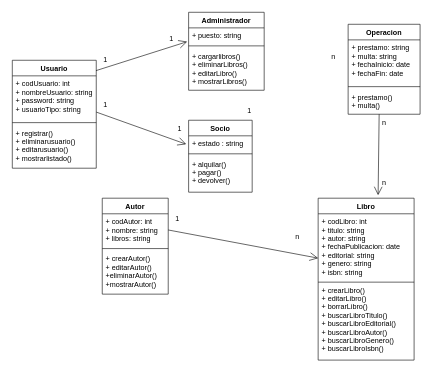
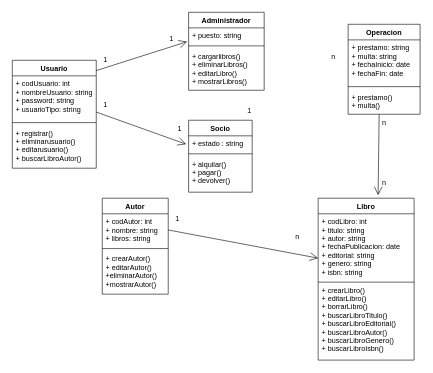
  <mxCell id="0" />
  <mxCell id="1" parent="0" />
  <mxCell id="2" value="Libro" style="swimlane;fontStyle=1;align=center;verticalAlign=top;childLayout=stackLayout;horizontal=1;startSize=26;horizontalStack=0;resizeParent=1;resizeParentMax=0;resizeLast=0;collapsible=1;marginBottom=0;" parent="1" vertex="1"><mxGeometry x="530" y="330" width="160" height="270" as="geometry" /></mxCell>
  <mxCell id="3" value="+ codLibro: int&#10;+ titulo: string&#10;+ autor: string&#10;+ fechaPublicacion: date&#10;+ editorial: string&#10;+ genero: string&#10;+ isbn: string&#10;&#10;" style="text;strokeColor=none;fillColor=none;align=left;verticalAlign=top;spacingLeft=4;spacingRight=4;overflow=hidden;rotatable=0;points=[[0,0.5],[1,0.5]];portConstraint=eastwest;" parent="2" vertex="1"><mxGeometry y="26" width="160" height="114" as="geometry" /></mxCell>
  <mxCell id="4" value="" style="endArrow=none;html=1;rounded=0;" parent="2" target="3" edge="1"><mxGeometry width="50" height="50" relative="1" as="geometry"><mxPoint y="140" as="sourcePoint" /><mxPoint x="50" y="90" as="targetPoint" /><Array as="points"><mxPoint x="160" y="140" /></Array></mxGeometry></mxCell>
  <mxCell id="5" value="+ crearLibro()&#10;+ editarLibro()&#10;+ borrarLibro()&#10;+ buscarLibroTitulo()&#10;+ buscarLibroEditorial()&#10;+ buscarLibroAutor()&#10;+ buscarLibroGenero()&#10;+ buscarLibroIsbn()" style="text;strokeColor=none;fillColor=none;align=left;verticalAlign=top;spacingLeft=4;spacingRight=4;overflow=hidden;rotatable=0;points=[[0,0.5],[1,0.5]];portConstraint=eastwest;" parent="2" vertex="1"><mxGeometry y="140" width="160" height="130" as="geometry" /></mxCell>
  <mxCell id="6" value="Operacion" style="swimlane;fontStyle=1;align=center;verticalAlign=top;childLayout=stackLayout;horizontal=1;startSize=26;horizontalStack=0;resizeParent=1;resizeParentMax=0;resizeLast=0;collapsible=1;marginBottom=0;" parent="1" vertex="1"><mxGeometry x="580" y="40" width="120" height="150" as="geometry" /></mxCell>
  <mxCell id="7" value="+ prestamo: string&#10;+ multa: string&#10;+ fechaInicio: date&#10;+ fechaFin: date" style="text;strokeColor=none;fillColor=none;align=left;verticalAlign=top;spacingLeft=4;spacingRight=4;overflow=hidden;rotatable=0;points=[[0,0.5],[1,0.5]];portConstraint=eastwest;" parent="6" vertex="1"><mxGeometry y="26" width="120" height="74" as="geometry" /></mxCell>
  <mxCell id="8" value="" style="line;strokeWidth=1;fillColor=none;align=left;verticalAlign=middle;spacingTop=-1;spacingLeft=3;spacingRight=3;rotatable=0;labelPosition=right;points=[];portConstraint=eastwest;strokeColor=inherit;" parent="6" vertex="1"><mxGeometry y="100" width="120" height="8" as="geometry" /></mxCell>
  <mxCell id="9" value="+ prestamo()&#10;+ multa()" style="text;strokeColor=none;fillColor=none;align=left;verticalAlign=top;spacingLeft=4;spacingRight=4;overflow=hidden;rotatable=0;points=[[0,0.5],[1,0.5]];portConstraint=eastwest;" parent="6" vertex="1"><mxGeometry y="108" width="120" height="42" as="geometry" /></mxCell>
  <mxCell id="10" value="Usuario" style="swimlane;fontStyle=1;align=center;verticalAlign=top;childLayout=stackLayout;horizontal=1;startSize=26;horizontalStack=0;resizeParent=1;resizeParentMax=0;resizeLast=0;collapsible=1;marginBottom=0;" parent="1" vertex="1"><mxGeometry x="20" y="100" width="140" height="180" as="geometry" /></mxCell>
  <mxCell id="11" value="+ codUsuario: int&#10;+ nombreUsuario: string&#10;+ password: string&#10;+ usuarioTipo: string&#10;&#10;&#10;" style="text;strokeColor=none;fillColor=none;align=left;verticalAlign=top;spacingLeft=4;spacingRight=4;overflow=hidden;rotatable=0;points=[[0,0.5],[1,0.5]];portConstraint=eastwest;" parent="10" vertex="1"><mxGeometry y="26" width="140" height="74" as="geometry" /></mxCell>
  <mxCell id="12" value="" style="line;strokeWidth=1;fillColor=none;align=left;verticalAlign=middle;spacingTop=-1;spacingLeft=3;spacingRight=3;rotatable=0;labelPosition=right;points=[];portConstraint=eastwest;strokeColor=inherit;" parent="10" vertex="1"><mxGeometry y="100" width="140" height="8" as="geometry" /></mxCell>
- <mxCell id="13" value="+ registrar()&#10;+ eliminarusuario()&#10;+ editarusuario()&#10;+ mostrarlistado()" style="text;strokeColor=none;fillColor=none;align=left;verticalAlign=top;spacingLeft=4;spacingRight=4;overflow=hidden;rotatable=0;points=[[0,0.5],[1,0.5]];portConstraint=eastwest;" parent="10" vertex="1"><mxGeometry y="108" width="140" height="72" as="geometry" /></mxCell>
+ <mxCell id="13" value="+ registrar()&#10;+ eliminarusuario()&#10;+ editarusuario()&#10;+ buscarLibroAutor()" style="text;strokeColor=none;fillColor=none;align=left;verticalAlign=top;spacingLeft=4;spacingRight=4;overflow=hidden;rotatable=0;points=[[0,0.5],[1,0.5]];portConstraint=eastwest;" parent="10" vertex="1"><mxGeometry y="108" width="140" height="72" as="geometry" /></mxCell>
  <mxCell id="14" value="Socio" style="swimlane;fontStyle=1;align=center;verticalAlign=top;childLayout=stackLayout;horizontal=1;startSize=26;horizontalStack=0;resizeParent=1;resizeParentMax=0;resizeLast=0;collapsible=1;marginBottom=0;" parent="1" vertex="1"><mxGeometry x="314" y="200" width="106" height="120" as="geometry" /></mxCell>
  <mxCell id="15" value="+ estado : string" style="text;strokeColor=none;fillColor=none;align=left;verticalAlign=top;spacingLeft=4;spacingRight=4;overflow=hidden;rotatable=0;points=[[0,0.5],[1,0.5]];portConstraint=eastwest;" parent="14" vertex="1"><mxGeometry y="26" width="106" height="26" as="geometry" /></mxCell>
  <mxCell id="16" value="" style="line;strokeWidth=1;fillColor=none;align=left;verticalAlign=middle;spacingTop=-1;spacingLeft=3;spacingRight=3;rotatable=0;labelPosition=right;points=[];portConstraint=eastwest;strokeColor=inherit;" parent="14" vertex="1"><mxGeometry y="52" width="106" height="8" as="geometry" /></mxCell>
  <mxCell id="17" value="+ alquilar()&#10;+ pagar()&#10;+ devolver()" style="text;strokeColor=none;fillColor=none;align=left;verticalAlign=top;spacingLeft=4;spacingRight=4;overflow=hidden;rotatable=0;points=[[0,0.5],[1,0.5]];portConstraint=eastwest;" parent="14" vertex="1"><mxGeometry y="60" width="106" height="60" as="geometry" /></mxCell>
  <mxCell id="18" value="Administrador" style="swimlane;fontStyle=1;align=center;verticalAlign=top;childLayout=stackLayout;horizontal=1;startSize=26;horizontalStack=0;resizeParent=1;resizeParentMax=0;resizeLast=0;collapsible=1;marginBottom=0;" parent="1" vertex="1"><mxGeometry x="314" y="20" width="126" height="130" as="geometry" /></mxCell>
  <mxCell id="19" value="+ puesto: string" style="text;strokeColor=none;fillColor=none;align=left;verticalAlign=top;spacingLeft=4;spacingRight=4;overflow=hidden;rotatable=0;points=[[0,0.5],[1,0.5]];portConstraint=eastwest;" parent="18" vertex="1"><mxGeometry y="26" width="126" height="26" as="geometry" /></mxCell>
  <mxCell id="20" value="" style="line;strokeWidth=1;fillColor=none;align=left;verticalAlign=middle;spacingTop=-1;spacingLeft=3;spacingRight=3;rotatable=0;labelPosition=right;points=[];portConstraint=eastwest;strokeColor=inherit;" parent="18" vertex="1"><mxGeometry y="52" width="126" height="8" as="geometry" /></mxCell>
  <mxCell id="21" value="+ cargarlibros()&#10;+ eliminarLibros()&#10;+ editarLibro()&#10;+ mostrarLibros()&#10;&#10;" style="text;strokeColor=none;fillColor=none;align=left;verticalAlign=top;spacingLeft=4;spacingRight=4;overflow=hidden;rotatable=0;points=[[0,0.5],[1,0.5]];portConstraint=eastwest;" parent="18" vertex="1"><mxGeometry y="60" width="126" height="70" as="geometry" /></mxCell>
  <mxCell id="22" value="" style="endArrow=open;endFill=1;endSize=12;html=1;rounded=0;entryX=-0.019;entryY=0.885;entryDx=0;entryDy=0;entryPerimeter=0;exitX=0.997;exitY=0.096;exitDx=0;exitDy=0;exitPerimeter=0;" parent="1" source="10" target="19" edge="1"><mxGeometry width="160" relative="1" as="geometry"><mxPoint x="180" y="110" as="sourcePoint" /><mxPoint x="340" y="110" as="targetPoint" /></mxGeometry></mxCell>
  <mxCell id="23" value="" style="endArrow=open;endFill=1;endSize=12;html=1;rounded=0;exitX=1.001;exitY=0.817;exitDx=0;exitDy=0;exitPerimeter=0;" parent="1" source="11" edge="1"><mxGeometry width="160" relative="1" as="geometry"><mxPoint x="180" y="200" as="sourcePoint" /><mxPoint x="310" y="240" as="targetPoint" /><Array as="points"><mxPoint x="310" y="240" /></Array></mxGeometry></mxCell>
  <mxCell id="24" value="" style="endArrow=open;endFill=1;endSize=12;html=1;rounded=0;exitX=0.431;exitY=1;exitDx=0;exitDy=0;exitPerimeter=0;" parent="1" source="9" edge="1"><mxGeometry width="160" relative="1" as="geometry"><mxPoint x="310" y="250" as="sourcePoint" /><mxPoint x="630" y="325" as="targetPoint" /></mxGeometry></mxCell>
  <mxCell id="25" value="1" style="text;html=1;align=center;verticalAlign=middle;resizable=0;points=[];autosize=1;strokeColor=none;fillColor=none;" parent="1" vertex="1"><mxGeometry x="160" y="85" width="30" height="30" as="geometry" /></mxCell>
  <mxCell id="26" value="1" style="text;html=1;align=center;verticalAlign=middle;resizable=0;points=[];autosize=1;strokeColor=none;fillColor=none;" parent="1" vertex="1"><mxGeometry x="270" y="50" width="30" height="30" as="geometry" /></mxCell>
  <mxCell id="27" value="1" style="text;html=1;align=center;verticalAlign=middle;resizable=0;points=[];autosize=1;strokeColor=none;fillColor=none;" parent="1" vertex="1"><mxGeometry x="160" y="160" width="30" height="30" as="geometry" /></mxCell>
  <mxCell id="28" value="1" style="text;html=1;align=center;verticalAlign=middle;resizable=0;points=[];autosize=1;strokeColor=none;fillColor=none;" parent="1" vertex="1"><mxGeometry x="284" y="200" width="30" height="30" as="geometry" /></mxCell>
  <mxCell id="29" value="n" style="text;html=1;align=center;verticalAlign=middle;resizable=0;points=[];autosize=1;strokeColor=none;fillColor=none;" parent="1" vertex="1"><mxGeometry x="540" y="80" width="30" height="30" as="geometry" /></mxCell>
  <mxCell id="30" value="1" style="text;html=1;align=center;verticalAlign=middle;resizable=0;points=[];autosize=1;strokeColor=none;fillColor=none;" parent="1" vertex="1"><mxGeometry x="400" y="170" width="30" height="30" as="geometry" /></mxCell>
  <mxCell id="31" value="n" style="text;html=1;align=center;verticalAlign=middle;resizable=0;points=[];autosize=1;strokeColor=none;fillColor=none;" parent="1" vertex="1"><mxGeometry x="625" y="190" width="30" height="30" as="geometry" /></mxCell>
  <mxCell id="32" value="n" style="text;html=1;align=center;verticalAlign=middle;resizable=0;points=[];autosize=1;strokeColor=none;fillColor=none;" parent="1" vertex="1"><mxGeometry x="625" y="290" width="30" height="30" as="geometry" /></mxCell>
  <mxCell id="33" value="Autor" style="swimlane;fontStyle=1;align=center;verticalAlign=top;childLayout=stackLayout;horizontal=1;startSize=26;horizontalStack=0;resizeParent=1;resizeParentMax=0;resizeLast=0;collapsible=1;marginBottom=0;" parent="1" vertex="1"><mxGeometry x="170" y="330" width="110" height="160" as="geometry" /></mxCell>
  <mxCell id="34" value="+ codAutor: int&#10;+ nombre: string&#10;+ libros: string" style="text;strokeColor=none;fillColor=none;align=left;verticalAlign=top;spacingLeft=4;spacingRight=4;overflow=hidden;rotatable=0;points=[[0,0.5],[1,0.5]];portConstraint=eastwest;" parent="33" vertex="1"><mxGeometry y="26" width="110" height="54" as="geometry" /></mxCell>
  <mxCell id="35" value="" style="line;strokeWidth=1;fillColor=none;align=left;verticalAlign=middle;spacingTop=-1;spacingLeft=3;spacingRight=3;rotatable=0;labelPosition=right;points=[];portConstraint=eastwest;strokeColor=inherit;" parent="33" vertex="1"><mxGeometry y="80" width="110" height="8" as="geometry" /></mxCell>
  <mxCell id="36" value="+ crearAutor()&#10;+ editarAutor()&#10;+eliminarAutor()&#10;+mostrarAutor()&#10;" style="text;strokeColor=none;fillColor=none;align=left;verticalAlign=top;spacingLeft=4;spacingRight=4;overflow=hidden;rotatable=0;points=[[0,0.5],[1,0.5]];portConstraint=eastwest;" parent="33" vertex="1"><mxGeometry y="88" width="110" height="72" as="geometry" /></mxCell>
  <mxCell id="37" value="" style="endArrow=open;endFill=1;endSize=12;html=1;rounded=0;exitX=1;exitY=0.5;exitDx=0;exitDy=0;entryX=0;entryY=0.649;entryDx=0;entryDy=0;entryPerimeter=0;" parent="1" edge="1" target="3" source="34"><mxGeometry width="160" relative="1" as="geometry"><mxPoint x="530" y="430" as="sourcePoint" /><mxPoint x="280" y="430" as="targetPoint" /><Array as="points" /></mxGeometry></mxCell>
  <mxCell id="38" value="1" style="text;html=1;align=center;verticalAlign=middle;resizable=0;points=[];autosize=1;strokeColor=none;fillColor=none;" vertex="1" parent="1"><mxGeometry x="280" y="350" width="30" height="30" as="geometry" /></mxCell>
  <mxCell id="39" value="n" style="text;html=1;align=center;verticalAlign=middle;resizable=0;points=[];autosize=1;strokeColor=none;fillColor=none;" vertex="1" parent="1"><mxGeometry x="480" y="380" width="30" height="30" as="geometry" /></mxCell>
